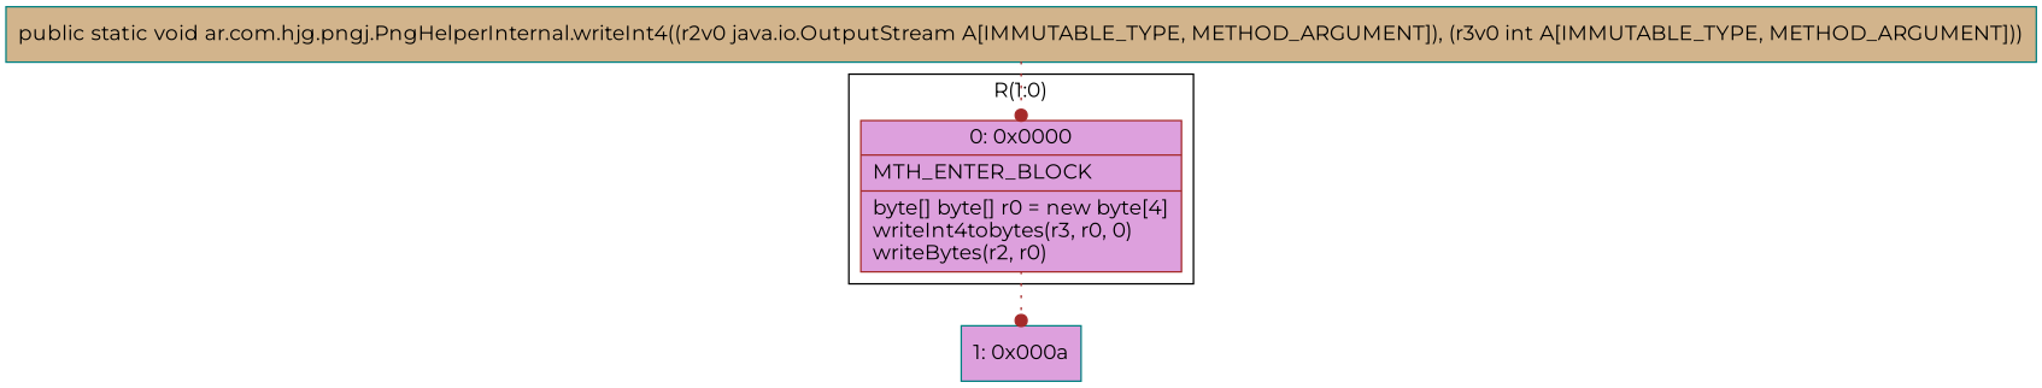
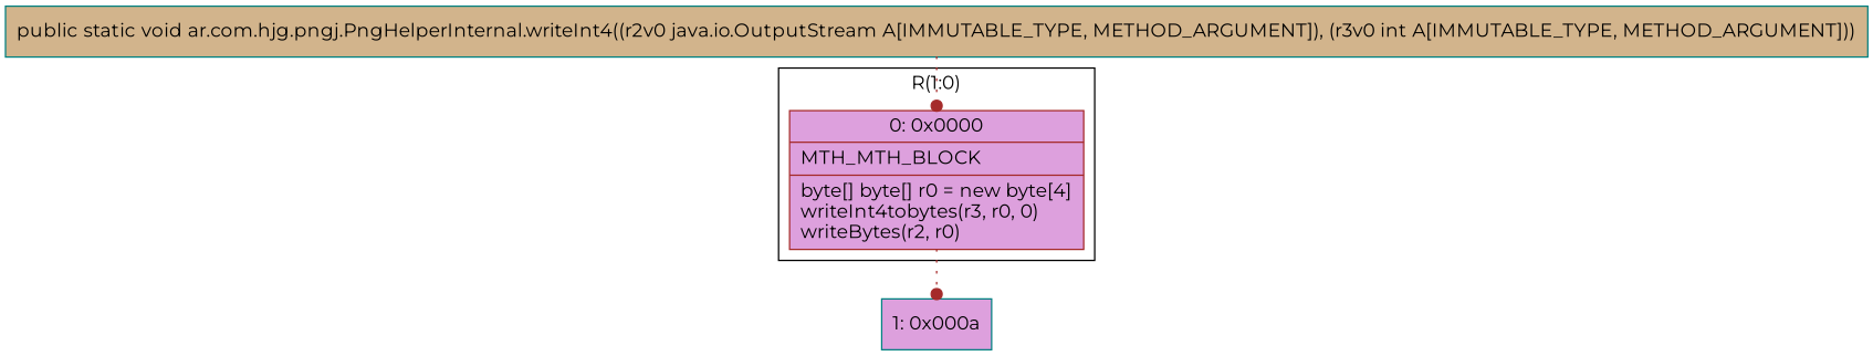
  digraph {
    fontname=Montserrat
    node [color=teal shape=record style=filled fillcolor=plum fontname=Montserrat]
    edge [color=brown style=dotted arrowhead=dot fontname=Montserrat]
-   n1 [color=brown label="{0\:\ 0x0000|MTH_ENTER_BLOCK\l|byte[] byte[] r0 = new byte[4]\lwriteInt4tobytes(r3, r0, 0)\lwriteBytes(r2, r0)\l}"]
+   n1 [color=brown label="{0\:\ 0x0000|MTH_MTH_BLOCK\l|byte[] byte[] r0 = new byte[4]\lwriteInt4tobytes(r3, r0, 0)\lwriteBytes(r2, r0)\l}"]
    n2 [label="{1\:\ 0x000a}"]
    n3 [label="{public static void ar.com.hjg.pngj.PngHelperInternal.writeInt4((r2v0 java.io.OutputStream A[IMMUTABLE_TYPE, METHOD_ARGUMENT]), (r3v0 int A[IMMUTABLE_TYPE, METHOD_ARGUMENT])) }" fillcolor=tan]
    subgraph cluster_1 {
      label="R(1:0)"
      n1
    }
    n1 -> n2
    n3 -> n1
  }
